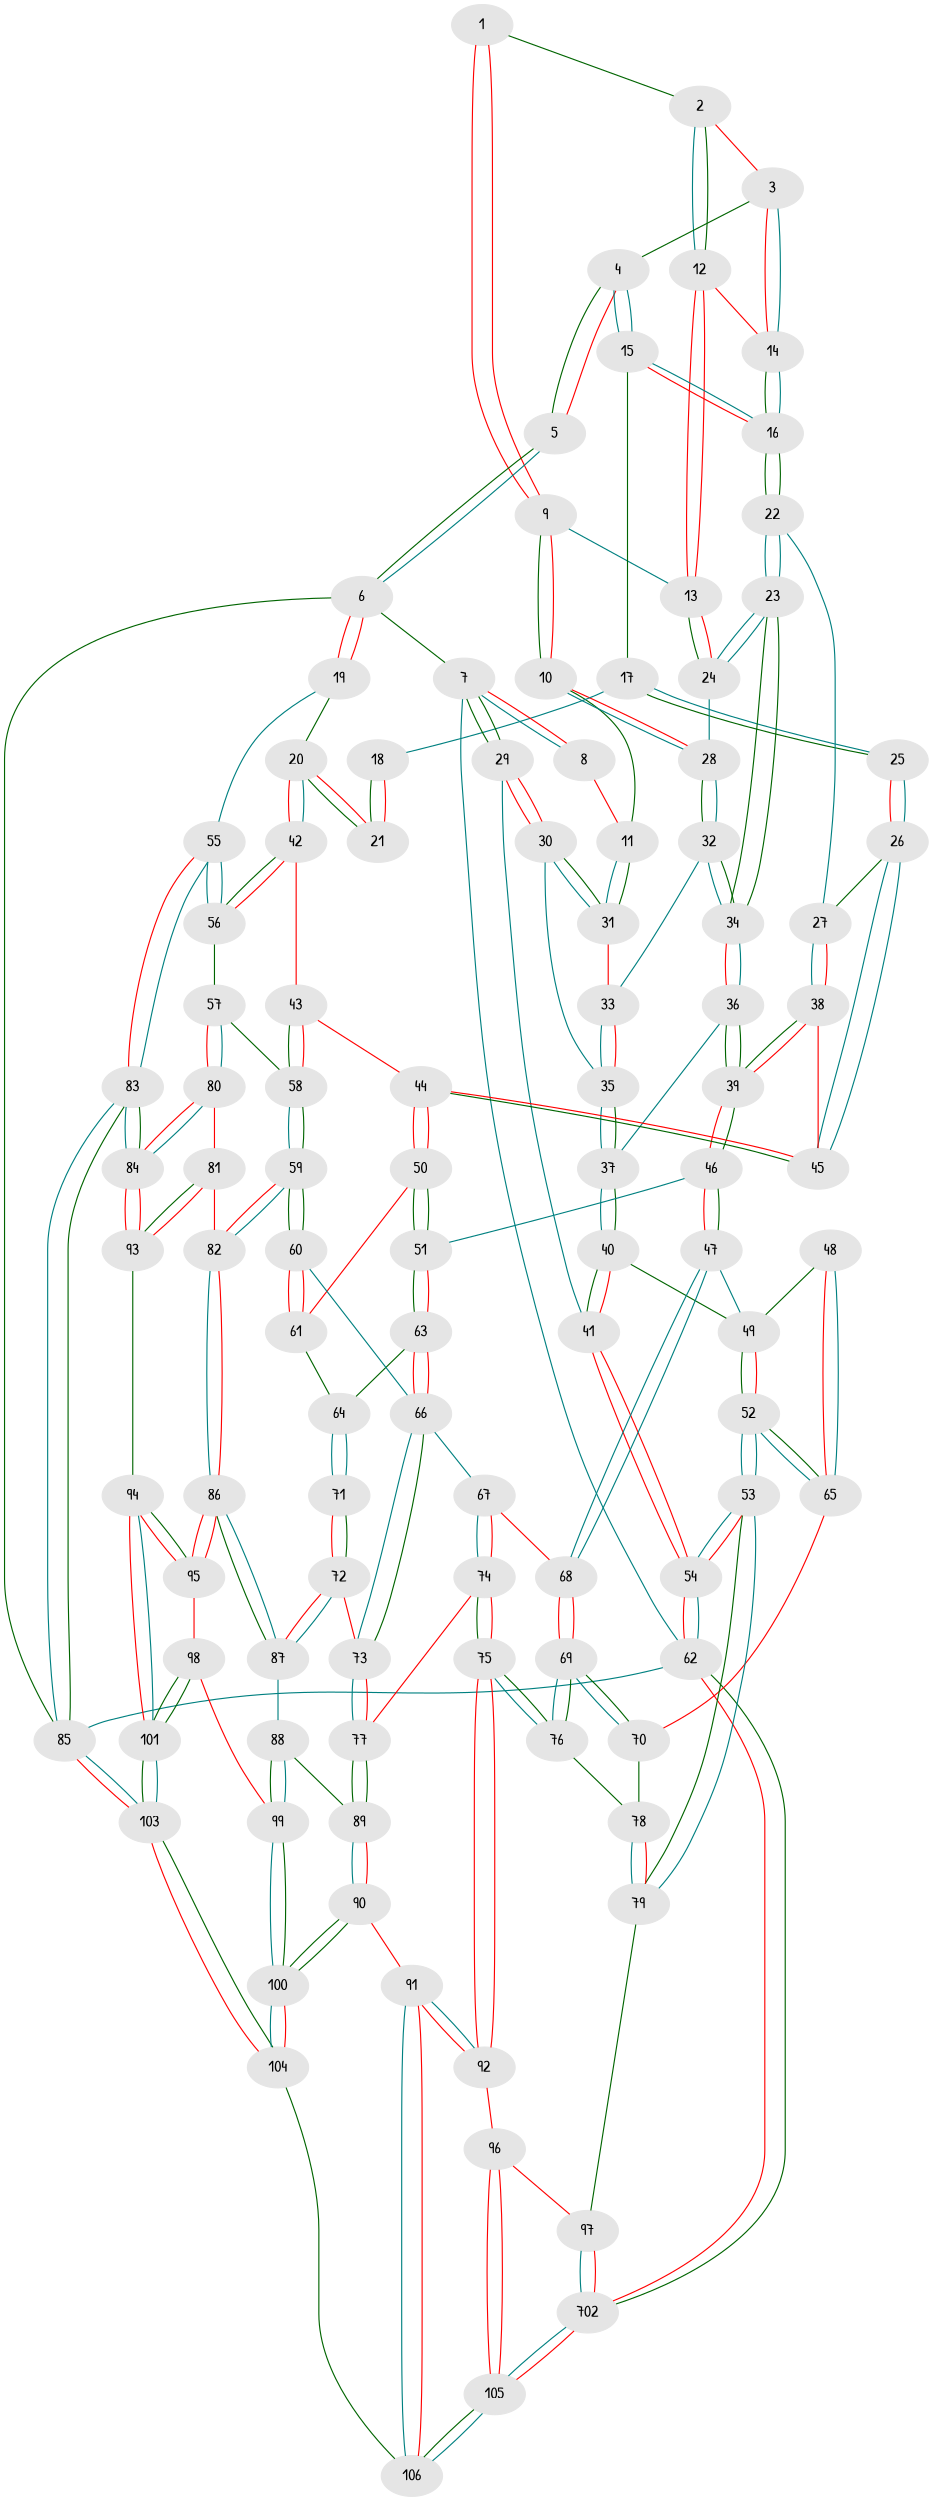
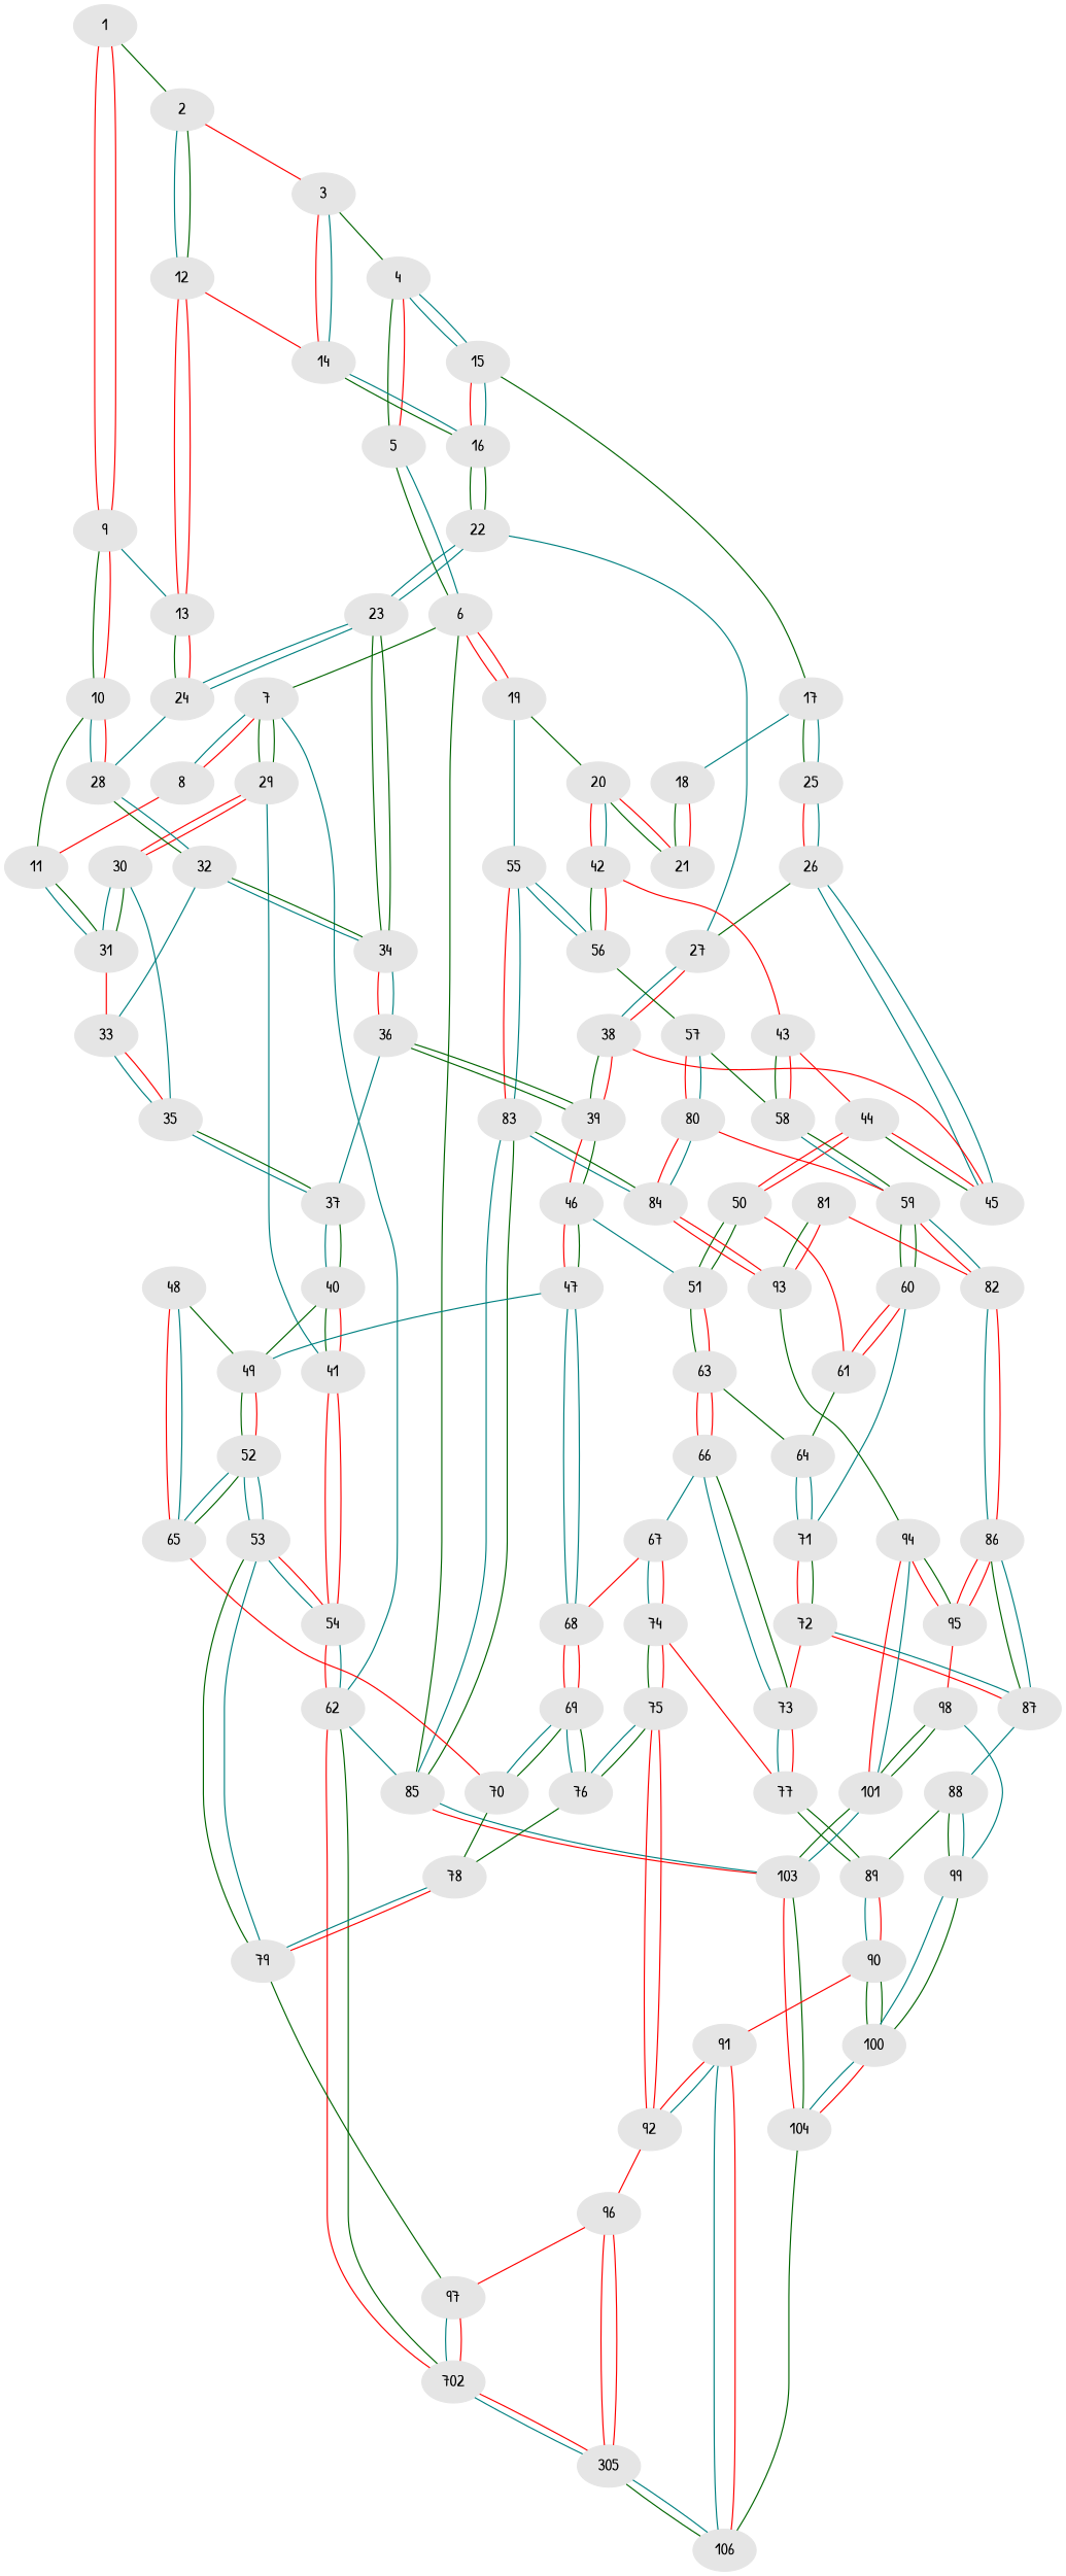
  graph {
    fontname="Patrick Hand"
    node [color=gray90 fontname="Patrick Hand" style=filled]
    edge [color=red fontname="Patrick Hand"]
    1
    2
    9
    3
    12
    10
    13
    4
    14
    5
    15
    16
    6
    17
    7
    19
    85
    8
    29
    62
    20
    55
    103
    11
    30
    41
    n27 [label=702]
    31
    28
    24
    32
    33
    22
    18
    25
    23
    27
    21
    26
    42
    56
    83
    43
    34
    38
    36
    45
    39
    35
    54
    37
    40
    46
    49
    47
    51
    52
    44
    58
    57
    50
    59
    61
    68
    63
    48
    65
    69
    70
    53
    64
    66
    79
    97
    84
    80
    81
    60
    82
    71
    86
    72
-   105
+   105 [label=305]
    67
    73
    78
    74
    77
    75
    76
    87
    88
    89
    92
    96
    90
    93
    94
    95
    104
    98
    99
    100
    91
    106
    101
    1 -- 2 [color=darkgreen]
    1 -- 9
    1 -- 9
    2 -- 3
    2 -- 12 [color=teal]
    2 -- 12 [color=darkgreen]
    9 -- 10 [color=darkgreen]
    9 -- 10
    9 -- 13 [color=teal]
    3 -- 4 [color=darkgreen]
    3 -- 14
    3 -- 14 [color=teal]
    12 -- 13
    12 -- 13
    12 -- 14
    10 -- 11 [color=darkgreen]
    10 -- 28 [color=teal]
    10 -- 28
    13 -- 24 [color=darkgreen]
    13 -- 24
    4 -- 5 [color=darkgreen]
    4 -- 5
    4 -- 15 [color=teal]
    4 -- 15 [color=teal]
    14 -- 16 [color=darkgreen]
    14 -- 16 [color=teal]
    5 -- 6 [color=darkgreen]
    5 -- 6 [color=teal]
    15 -- 16
    15 -- 16 [color=teal]
    15 -- 17 [color=darkgreen]
    16 -- 22 [color=darkgreen]
    16 -- 22 [color=darkgreen]
    6 -- 7 [color=darkgreen]
    6 -- 19
    6 -- 19
    6 -- 85 [color=darkgreen]
    17 -- 18 [color=teal]
    17 -- 25 [color=darkgreen]
    17 -- 25 [color=teal]
    7 -- 8 [color=teal]
    7 -- 8
    7 -- 29 [color=darkgreen]
    7 -- 29 [color=darkgreen]
    7 -- 62 [color=teal]
    19 -- 20 [color=darkgreen]
    19 -- 55 [color=teal]
    85 -- 103
    85 -- 103 [color=teal]
    8 -- 11
    29 -- 30
    29 -- 30
    29 -- 41 [color=teal]
    62 -- 85 [color=teal]
    62 -- n27
    62 -- n27 [color=darkgreen]
    20 -- 21 [color=darkgreen]
    20 -- 21
    20 -- 42
    20 -- 42 [color=teal]
    55 -- 56 [color=teal]
    55 -- 56 [color=teal]
    55 -- 83
    55 -- 83 [color=teal]
    103 -- 104
    103 -- 104 [color=darkgreen]
    11 -- 31 [color=teal]
    11 -- 31 [color=darkgreen]
    30 -- 31 [color=teal]
    30 -- 31 [color=darkgreen]
    30 -- 35 [color=teal]
    41 -- 54
    41 -- 54
    n27 -- 105 [color=teal]
    n27 -- 105
    31 -- 33
    28 -- 32 [color=darkgreen]
    28 -- 32 [color=teal]
    24 -- 28 [color=teal]
    32 -- 33 [color=teal]
    32 -- 34 [color=teal]
    32 -- 34 [color=darkgreen]
    33 -- 35 [color=teal]
    33 -- 35
    22 -- 23 [color=teal]
    22 -- 23 [color=teal]
    22 -- 27 [color=teal]
    18 -- 21 [color=darkgreen]
    18 -- 21
    25 -- 26
    25 -- 26 [color=teal]
    23 -- 24 [color=teal]
    23 -- 24 [color=teal]
    23 -- 34 [color=darkgreen]
    23 -- 34 [color=darkgreen]
    27 -- 38 [color=teal]
    27 -- 38
    26 -- 27 [color=darkgreen]
    26 -- 45 [color=teal]
    26 -- 45 [color=teal]
    42 -- 56 [color=darkgreen]
    42 -- 56
    42 -- 43
    56 -- 57 [color=darkgreen]
    83 -- 85 [color=teal]
    83 -- 85 [color=darkgreen]
    83 -- 84 [color=teal]
    83 -- 84 [color=darkgreen]
    43 -- 44
    43 -- 58 [color=darkgreen]
    43 -- 58
    34 -- 36
    34 -- 36 [color=teal]
    38 -- 45
    38 -- 39 [color=darkgreen]
    38 -- 39
    36 -- 39 [color=darkgreen]
    36 -- 39 [color=darkgreen]
    36 -- 37 [color=teal]
    39 -- 46
    39 -- 46 [color=darkgreen]
    35 -- 37 [color=teal]
    35 -- 37 [color=darkgreen]
    54 -- 62
    54 -- 62 [color=teal]
    37 -- 40 [color=teal]
    37 -- 40 [color=darkgreen]
    40 -- 41 [color=darkgreen]
    40 -- 41
    40 -- 49 [color=darkgreen]
    46 -- 47
    46 -- 47 [color=darkgreen]
    46 -- 51 [color=teal]
    49 -- 52 [color=darkgreen]
    49 -- 52
    47 -- 49 [color=teal]
    47 -- 68 [color=teal]
    47 -- 68 [color=teal]
    51 -- 63 [color=darkgreen]
    51 -- 63
    52 -- 65 [color=teal]
    52 -- 65 [color=darkgreen]
    52 -- 53 [color=teal]
    52 -- 53 [color=teal]
    44 -- 45 [color=darkgreen]
    44 -- 45
    44 -- 50
    44 -- 50
    58 -- 59 [color=teal]
    58 -- 59 [color=darkgreen]
    57 -- 58 [color=darkgreen]
    57 -- 80
    57 -- 80 [color=teal]
    50 -- 51 [color=darkgreen]
    50 -- 51 [color=darkgreen]
    50 -- 61
    59 -- 60 [color=darkgreen]
    59 -- 60 [color=darkgreen]
    59 -- 82
    59 -- 82 [color=teal]
    61 -- 64 [color=darkgreen]
    68 -- 69
    68 -- 69
    63 -- 64 [color=darkgreen]
    63 -- 66
    63 -- 66
    48 -- 49 [color=darkgreen]
    48 -- 65
    48 -- 65 [color=teal]
    65 -- 70
    69 -- 70 [color=teal]
    69 -- 70 [color=darkgreen]
    69 -- 76 [color=teal]
    69 -- 76 [color=darkgreen]
    70 -- 78 [color=darkgreen]
    53 -- 54 [color=teal]
    53 -- 54
    53 -- 79 [color=darkgreen]
    53 -- 79 [color=teal]
    64 -- 71 [color=teal]
    64 -- 71 [color=teal]
    66 -- 67 [color=teal]
    66 -- 73 [color=teal]
    66 -- 73 [color=darkgreen]
    79 -- 97 [color=darkgreen]
    97 -- n27 [color=teal]
    97 -- n27
    84 -- 93
    84 -- 93
    80 -- 84
    80 -- 84 [color=teal]
-   80 -- 81
+   80 -- 59
    81 -- 82
    81 -- 93 [color=darkgreen]
    81 -- 93
    60 -- 61
    60 -- 61
-   60 -- 66 [color=teal]
+   60 -- 71 [color=teal]
    82 -- 86 [color=teal]
    82 -- 86
    71 -- 72
    71 -- 72 [color=darkgreen]
    86 -- 87 [color=darkgreen]
    86 -- 87 [color=teal]
    86 -- 95
    86 -- 95
    72 -- 73
    72 -- 87
    72 -- 87 [color=teal]
    105 -- 106 [color=darkgreen]
    105 -- 106 [color=teal]
    67 -- 68
    67 -- 74 [color=teal]
    67 -- 74
    73 -- 77 [color=teal]
    73 -- 77
    78 -- 79 [color=teal]
    78 -- 79
    74 -- 77
    74 -- 75 [color=darkgreen]
    74 -- 75
    77 -- 89 [color=darkgreen]
    77 -- 89 [color=darkgreen]
    75 -- 76 [color=teal]
    75 -- 76 [color=darkgreen]
    75 -- 92
    75 -- 92
    76 -- 78 [color=darkgreen]
    87 -- 88 [color=teal]
    88 -- 89 [color=darkgreen]
    88 -- 99 [color=darkgreen]
    88 -- 99 [color=teal]
    89 -- 90 [color=teal]
    89 -- 90
    92 -- 96
    96 -- 97
    96 -- 105
    96 -- 105
    90 -- 100 [color=darkgreen]
    90 -- 100 [color=darkgreen]
    90 -- 91
    93 -- 94 [color=darkgreen]
    94 -- 95
    94 -- 95 [color=darkgreen]
    94 -- 101
    94 -- 101 [color=teal]
    95 -- 98
    104 -- 106 [color=darkgreen]
-   98 -- 99
+   98 -- 99 [color=teal]
    98 -- 101 [color=darkgreen]
    98 -- 101 [color=darkgreen]
    99 -- 100 [color=teal]
    99 -- 100 [color=darkgreen]
    100 -- 104 [color=teal]
    100 -- 104
    91 -- 92
    91 -- 92 [color=teal]
    91 -- 106 [color=teal]
    91 -- 106
    101 -- 103 [color=darkgreen]
    101 -- 103 [color=teal]
  }
